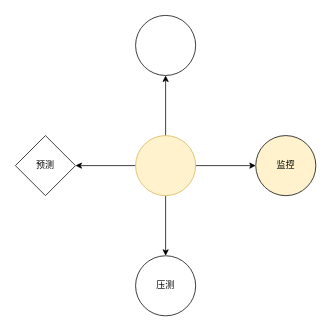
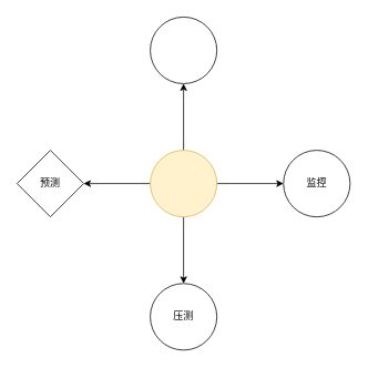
  <mxCell id="0" />
  <mxCell id="1" parent="0" />
  <mxCell id="2" value="" style="edgeStyle=orthogonalEdgeStyle;rounded=0;orthogonalLoop=1;jettySize=auto;html=1;" parent="1" source="6" target="7" edge="1"><mxGeometry relative="1" as="geometry" /></mxCell>
  <mxCell id="3" value="" style="edgeStyle=orthogonalEdgeStyle;rounded=0;orthogonalLoop=1;jettySize=auto;html=1;" parent="1" source="6" target="8" edge="1"><mxGeometry relative="1" as="geometry" /></mxCell>
  <mxCell id="4" value="" style="edgeStyle=orthogonalEdgeStyle;rounded=0;orthogonalLoop=1;jettySize=auto;html=1;" parent="1" source="6" target="9" edge="1"><mxGeometry relative="1" as="geometry" /></mxCell>
  <mxCell id="5" value="" style="edgeStyle=orthogonalEdgeStyle;rounded=0;orthogonalLoop=1;jettySize=auto;html=1;" parent="1" source="6" target="10" edge="1"><mxGeometry relative="1" as="geometry" /></mxCell>
  <mxCell id="6" value="" style="ellipse;whiteSpace=wrap;html=1;aspect=fixed;fillColor=#fff2cc;strokeColor=#d6b656;" parent="1" vertex="1"><mxGeometry x="180" y="180" width="80" height="80" as="geometry" /></mxCell>
- <mxCell id="7" value="监控" style="ellipse;whiteSpace=wrap;html=1;aspect=fixed;fillColor=#fff2cc;" parent="1" vertex="1"><mxGeometry x="340" y="180" width="80" height="80" as="geometry" /></mxCell>
+ <mxCell id="7" value="监控" style="ellipse;whiteSpace=wrap;html=1;aspect=fixed;" parent="1" vertex="1"><mxGeometry x="340" y="180" width="80" height="80" as="geometry" /></mxCell>
  <mxCell id="8" value="压测" style="ellipse;whiteSpace=wrap;html=1;aspect=fixed;" parent="1" vertex="1"><mxGeometry x="180" y="340" width="80" height="80" as="geometry" /></mxCell>
  <mxCell id="9" value="预测" style="rhombus;whiteSpace=wrap;html=1;aspect=fixed;" parent="1" vertex="1"><mxGeometry x="20" y="180" width="80" height="80" as="geometry" /></mxCell>
  <mxCell id="10" value="" style="ellipse;whiteSpace=wrap;html=1;aspect=fixed;" parent="1" vertex="1"><mxGeometry x="180" y="20" width="80" height="80" as="geometry" /></mxCell>
